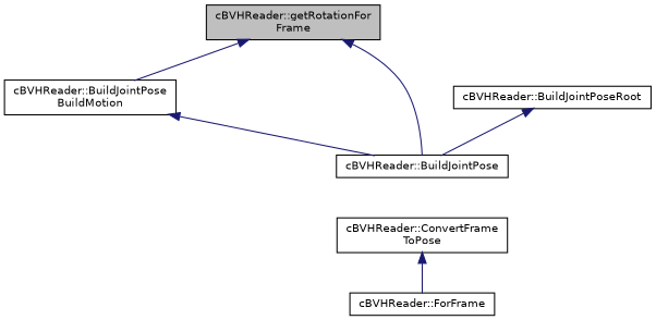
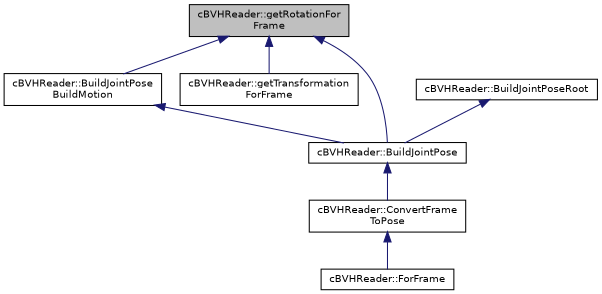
  digraph {
    rankdir=TB
    node [color=black fillcolor=white fontname=Helvetica fontsize=10 shape=record style=filled]
    edge [color=midnightblue dir=back fontname=Helvetica fontsize=10 labelfontname=Helvetica labelfontsize=10 style=solid]
    n1 [fillcolor=grey75 fontcolor=black height=0.2 label="cBVHReader::getRotationFor\lFrame" width=0.4]
    n2 [height=0.2 label="cBVHReader::BuildJointPose\lBuildMotion" width=0.4]
+   n3 [height=0.2 label="cBVHReader::getTransformation\lForFrame" width=0.4]
    n4 [height=0.2 label="cBVHReader::BuildJointPose" width=0.4]
    n5 [height=0.2 label="cBVHReader::BuildJointPoseRoot" width=0.4]
    n6 [height=0.2 label="cBVHReader::ConvertFrame\lToPose" width=0.4]
    n7 [height=0.2 label="cBVHReader::ForFrame" width=0.4]
    n1 -> n2
+   n1 -> n3
    n1 -> n4
    n2 -> n4
+   n4 -> n6
    n5 -> n4
    n6 -> n7
  }
